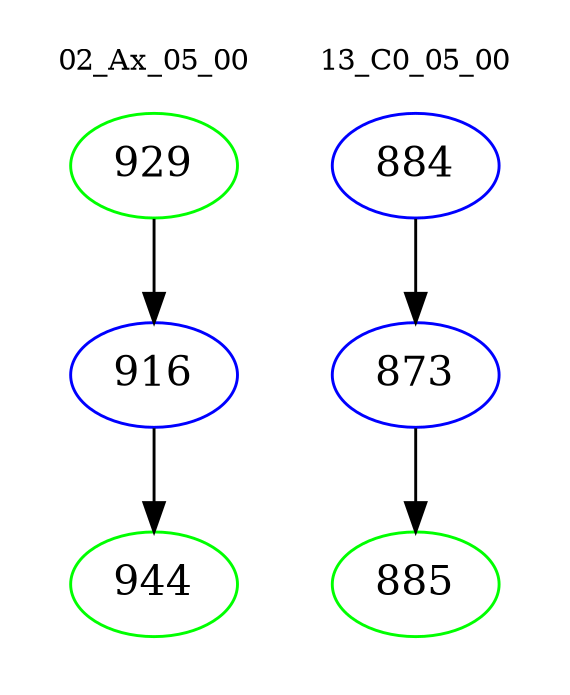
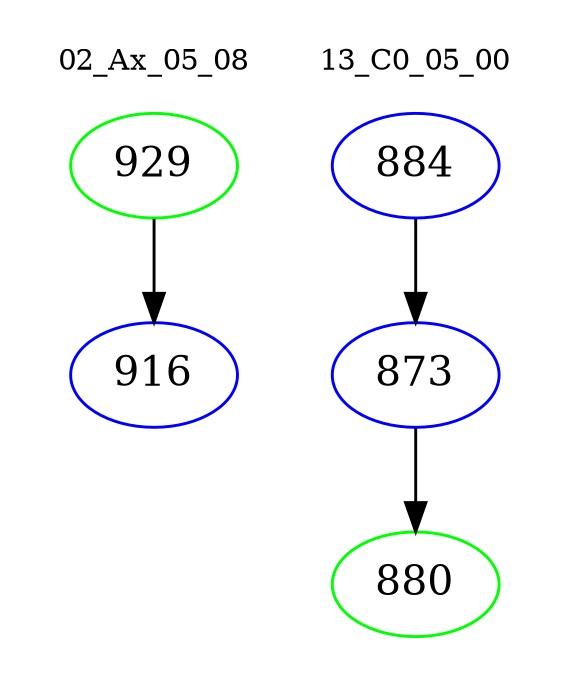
  digraph {
    node [color=green]
    edge [color=black]
    n1 [label=929]
    n2 [color=blue label=916]
-   n3 [label=944]
    n4 [color=blue label=884]
    n5 [color=blue label=873]
-   n6 [label=885]
+   n6 [label=880]
    subgraph cluster_1 {
      color=white
      fontsize=10
-     label="02_Ax_05_00"
+     label="02_Ax_05_08"
      n1
      n2
-     n3
    }
    subgraph cluster_2 {
      color=white
      fontsize=10
      label="13_C0_05_00"
      n4
      n5
      n6
    }
    n1 -> n2
-   n2 -> n3
    n4 -> n5
    n5 -> n6
  }
